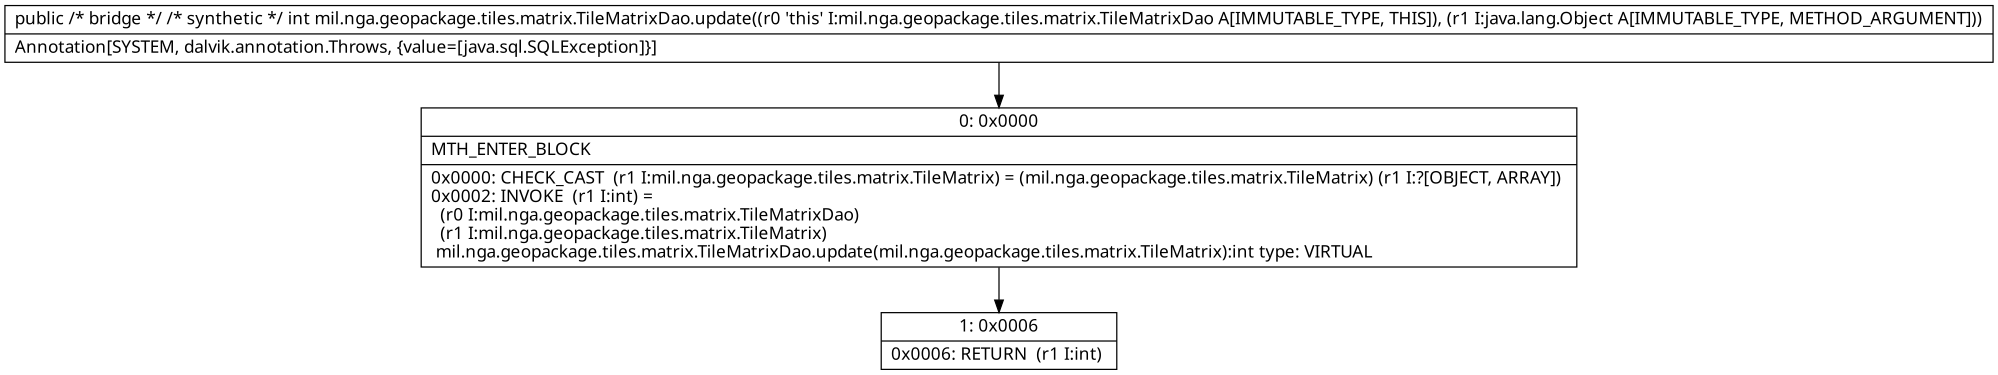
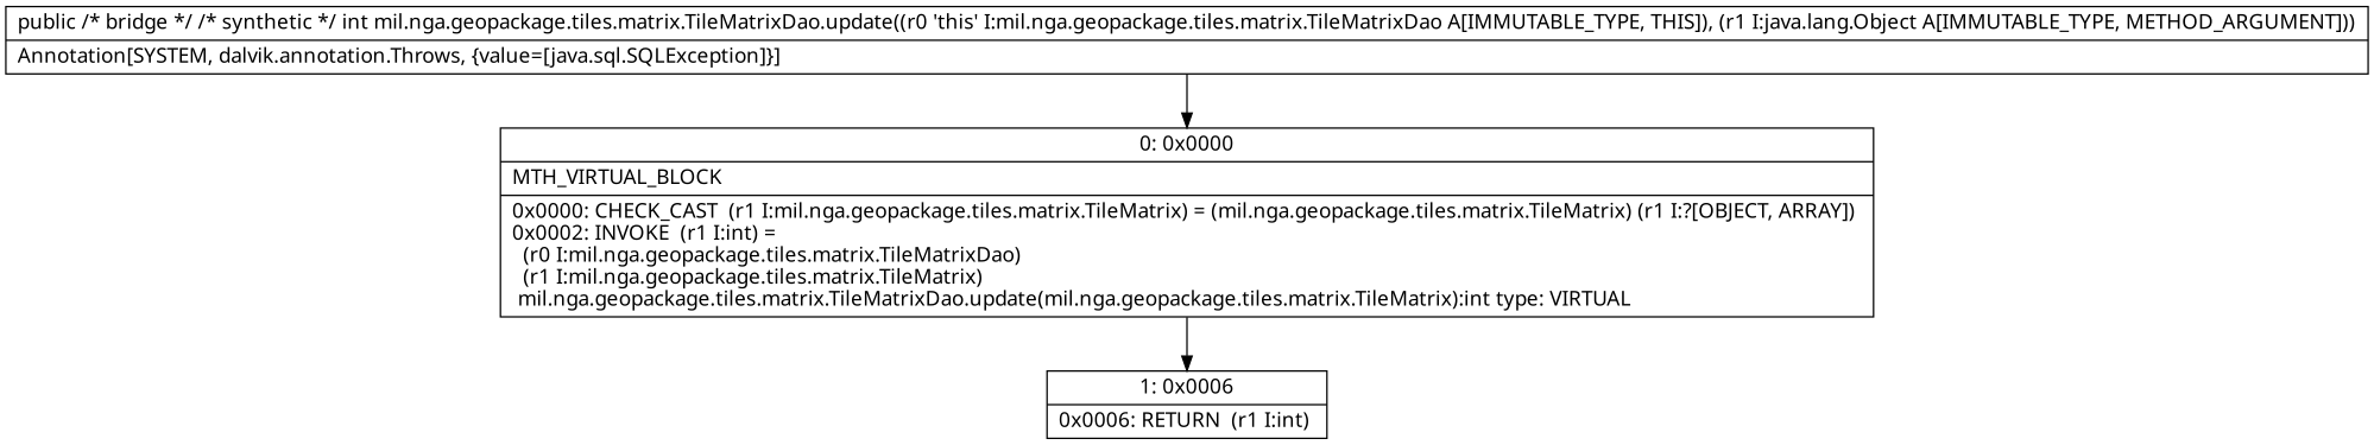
  digraph {
    fontname="Noto Sans"
    node [shape=record fontname="Noto Sans"]
    edge [fontname="Noto Sans"]
-   n1 [label="{0\:\ 0x0000|MTH_ENTER_BLOCK\l|0x0000: CHECK_CAST  (r1 I:mil.nga.geopackage.tiles.matrix.TileMatrix) = (mil.nga.geopackage.tiles.matrix.TileMatrix) (r1 I:?[OBJECT, ARRAY]) \l0x0002: INVOKE  (r1 I:int) = \l  (r0 I:mil.nga.geopackage.tiles.matrix.TileMatrixDao)\l  (r1 I:mil.nga.geopackage.tiles.matrix.TileMatrix)\l mil.nga.geopackage.tiles.matrix.TileMatrixDao.update(mil.nga.geopackage.tiles.matrix.TileMatrix):int type: VIRTUAL \l}"]
+   n1 [label="{0\:\ 0x0000|MTH_VIRTUAL_BLOCK\l|0x0000: CHECK_CAST  (r1 I:mil.nga.geopackage.tiles.matrix.TileMatrix) = (mil.nga.geopackage.tiles.matrix.TileMatrix) (r1 I:?[OBJECT, ARRAY]) \l0x0002: INVOKE  (r1 I:int) = \l  (r0 I:mil.nga.geopackage.tiles.matrix.TileMatrixDao)\l  (r1 I:mil.nga.geopackage.tiles.matrix.TileMatrix)\l mil.nga.geopackage.tiles.matrix.TileMatrixDao.update(mil.nga.geopackage.tiles.matrix.TileMatrix):int type: VIRTUAL \l}"]
    n2 [label="{1\:\ 0x0006|0x0006: RETURN  (r1 I:int) \l}"]
    n3 [label="{public \/* bridge *\/ \/* synthetic *\/ int mil.nga.geopackage.tiles.matrix.TileMatrixDao.update((r0 'this' I:mil.nga.geopackage.tiles.matrix.TileMatrixDao A[IMMUTABLE_TYPE, THIS]), (r1 I:java.lang.Object A[IMMUTABLE_TYPE, METHOD_ARGUMENT]))  | Annotation[SYSTEM, dalvik.annotation.Throws, \{value=[java.sql.SQLException]\}]\l}"]
    n1 -> n2
    n3 -> n1
  }
